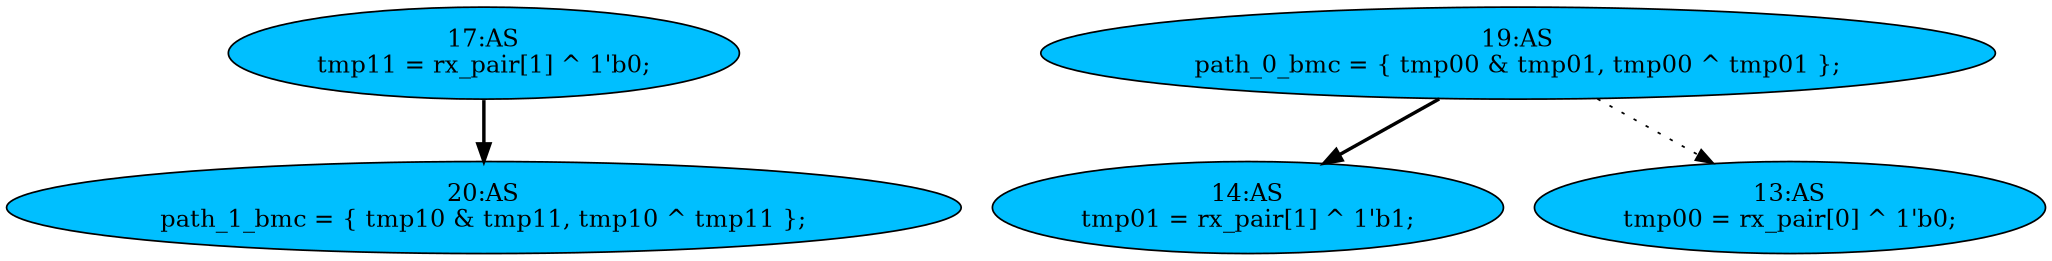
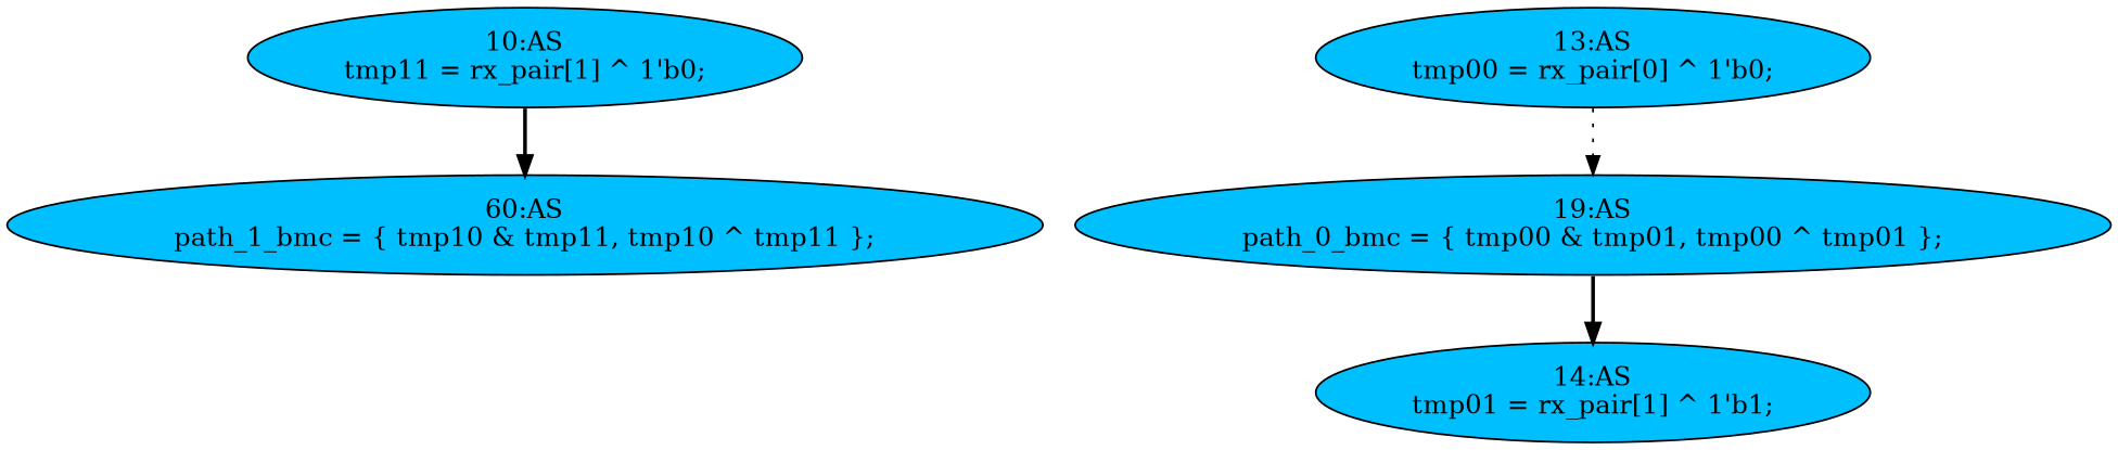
  strict digraph {
    node [fillcolor=deepskyblue statements="[]" style=filled typ=Assign use_var="['rx_pair']"]
    edge [style=bold]
-   n1 [ast="<pyverilog.vparser.ast.Assign object at 0x7fc831c00e90>" def_var="['path_1_bmc']" label="20:AS\npath_1_bmc = { tmp10 & tmp11, tmp10 ^ tmp11 };" use_var="['tmp10', 'tmp11', 'tmp10', 'tmp11']"]
+   n1 [ast="<pyverilog.vparser.ast.Assign object at 0x7fc831c00e90>" def_var="['path_1_bmc']" label="60:AS\npath_1_bmc = { tmp10 & tmp11, tmp10 ^ tmp11 };" use_var="['tmp10', 'tmp11', 'tmp10', 'tmp11']"]
    n2 [ast="<pyverilog.vparser.ast.Assign object at 0x7fc831c00b90>" def_var="['path_0_bmc']" label="19:AS\npath_0_bmc = { tmp00 & tmp01, tmp00 ^ tmp01 };" use_var="['tmp00', 'tmp01', 'tmp00', 'tmp01']"]
    n3 [ast="<pyverilog.vparser.ast.Assign object at 0x7fc831bae990>" def_var="['tmp01']" label="14:AS\ntmp01 = rx_pair[1] ^ 1'b1;"]
    n4 [ast="<pyverilog.vparser.ast.Assign object at 0x7fc831c0aed0>" def_var="['tmp00']" label="13:AS\ntmp00 = rx_pair[0] ^ 1'b0;"]
-   n5 [ast="<pyverilog.vparser.ast.Assign object at 0x7fc831c05150>" def_var="['tmp11']" label="17:AS\ntmp11 = rx_pair[1] ^ 1'b0;"]
+   n5 [ast="<pyverilog.vparser.ast.Assign object at 0x7fc831c05150>" def_var="['tmp11']" label="10:AS\ntmp11 = rx_pair[1] ^ 1'b0;"]
    n2 -> n3
-   n2 -> n4 [style=dotted]
+   n4 -> n2 [style=dotted]
    n5 -> n1
  }
